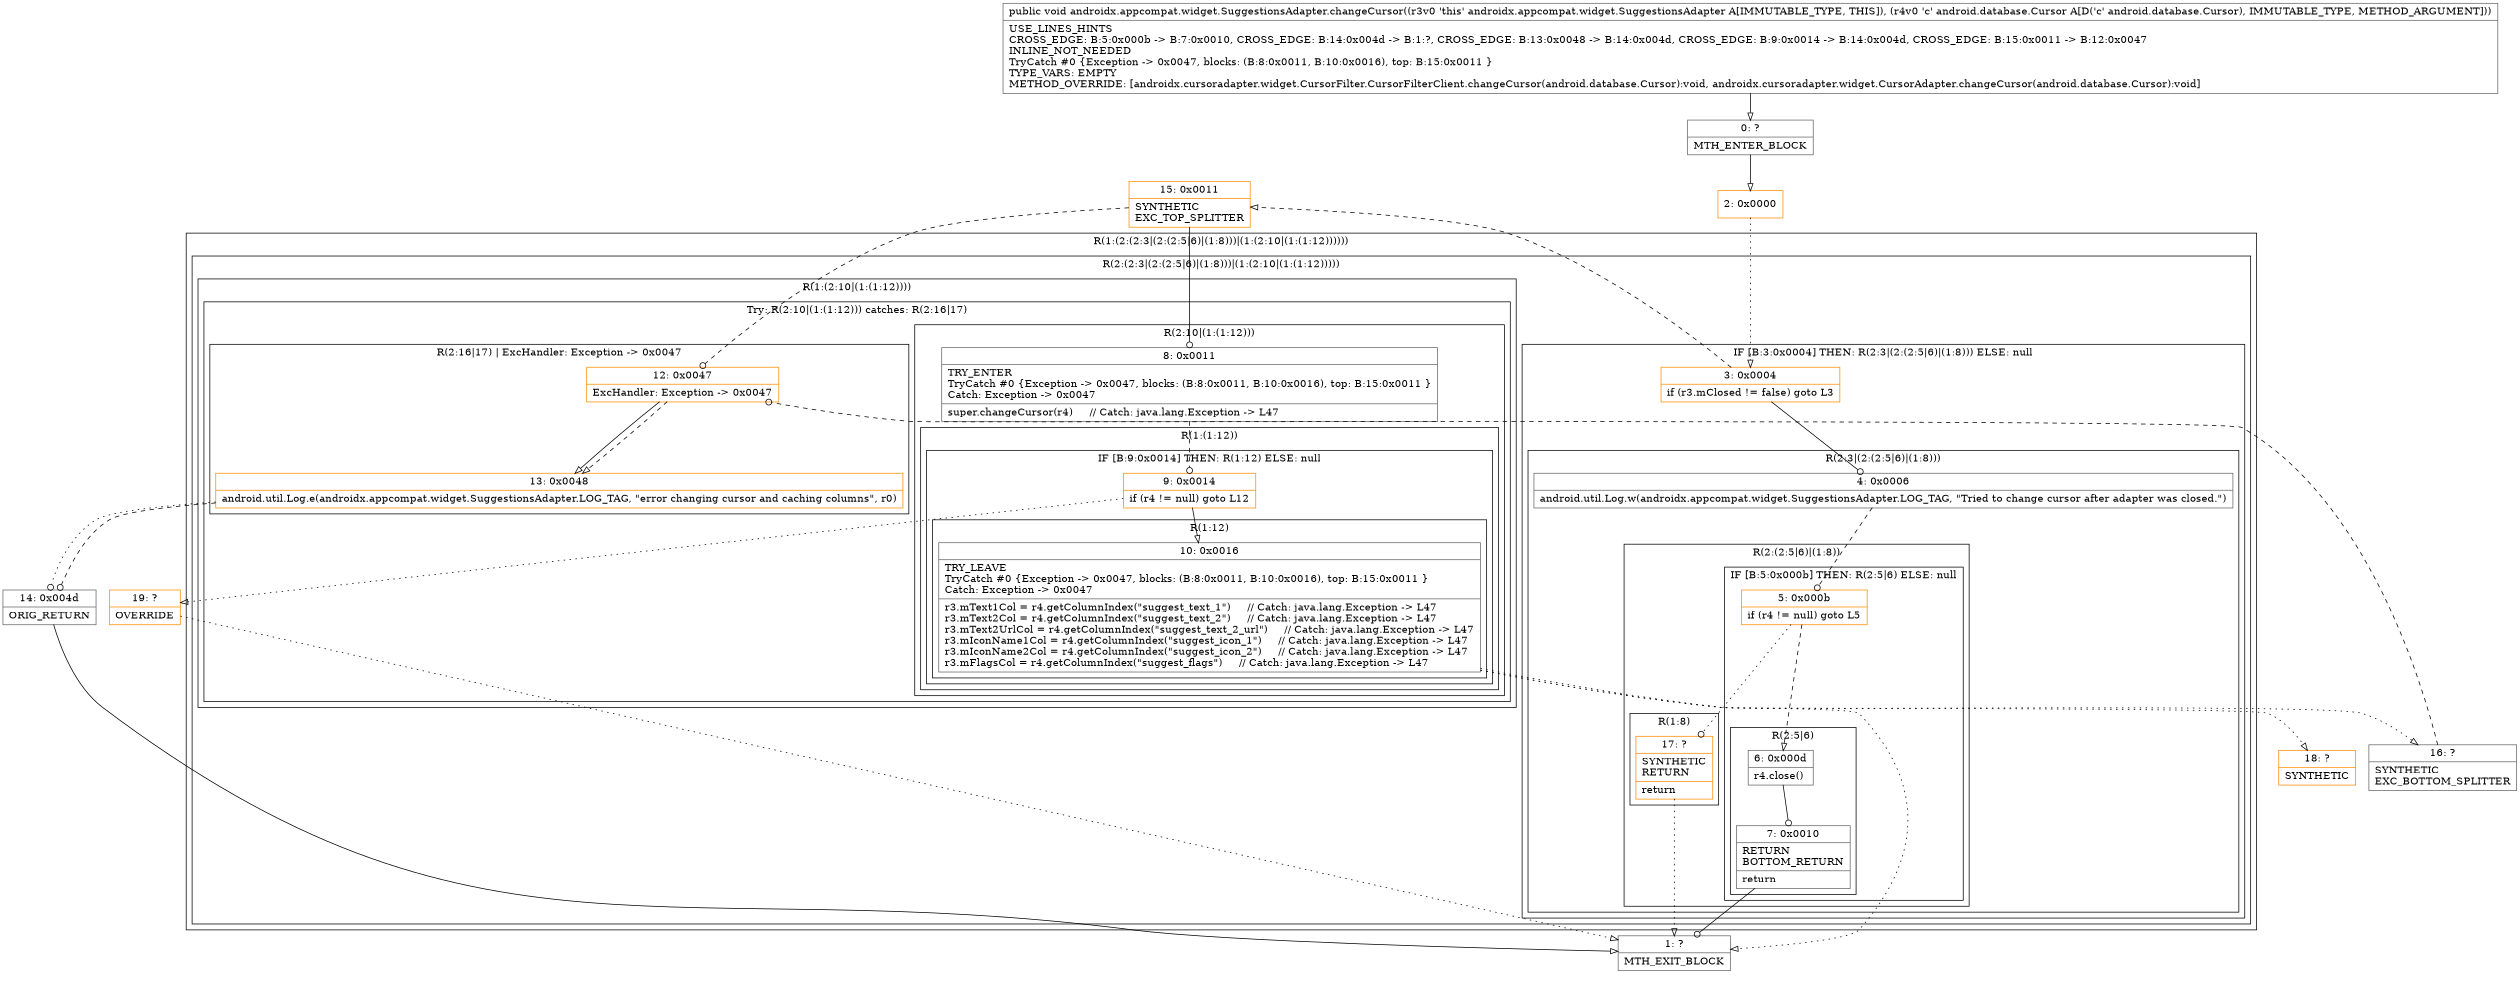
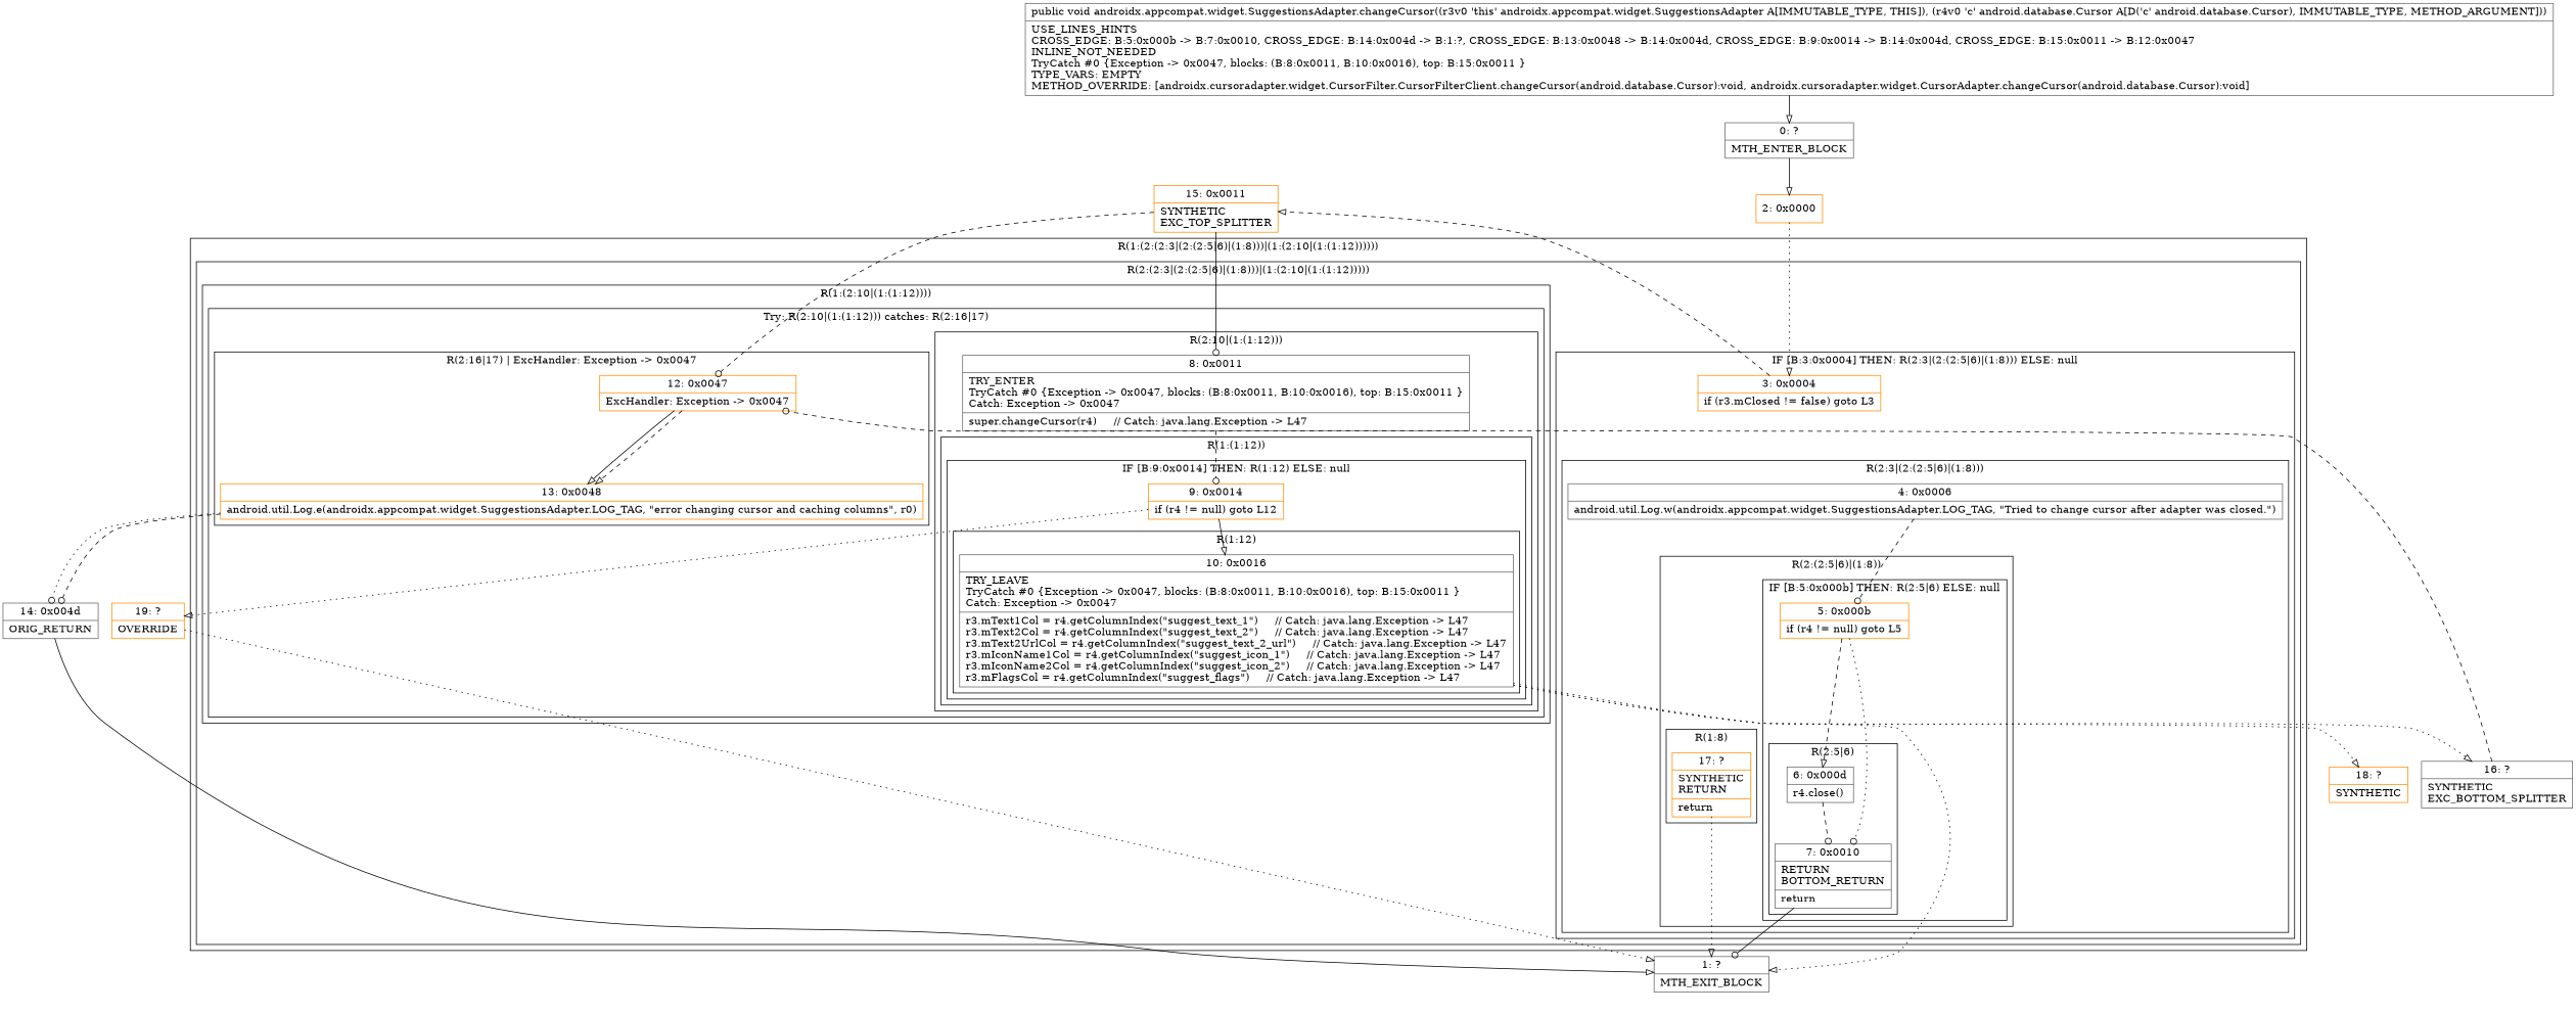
  digraph {
    node [color=gray40 shape=record]
    edge [arrowhead=onormal style=dashed]
    n1 [label="{6\:\ 0x000d|r4.close()\l}"]
    n2 [label="{7\:\ 0x0010|RETURN\lBOTTOM_RETURN\l|return\l}"]
    n3 [color=darkorange label="{5\:\ 0x000b|if (r4 != null) goto L5\l}"]
    n4 [color=darkorange label="{17\:\ ?|SYNTHETIC\lRETURN\l|return\l}"]
    n5 [label="{4\:\ 0x0006|android.util.Log.w(androidx.appcompat.widget.SuggestionsAdapter.LOG_TAG, \"Tried to change cursor after adapter was closed.\")\l}"]
    n6 [color=darkorange label="{3\:\ 0x0004|if (r3.mClosed != false) goto L3\l}"]
    n7 [label="{10\:\ 0x0016|TRY_LEAVE\lTryCatch #0 \{Exception \-\> 0x0047, blocks: (B:8:0x0011, B:10:0x0016), top: B:15:0x0011 \}\lCatch: Exception \-\> 0x0047\l|r3.mText1Col = r4.getColumnIndex(\"suggest_text_1\")     \/\/ Catch: java.lang.Exception \-\> L47\lr3.mText2Col = r4.getColumnIndex(\"suggest_text_2\")     \/\/ Catch: java.lang.Exception \-\> L47\lr3.mText2UrlCol = r4.getColumnIndex(\"suggest_text_2_url\")     \/\/ Catch: java.lang.Exception \-\> L47\lr3.mIconName1Col = r4.getColumnIndex(\"suggest_icon_1\")     \/\/ Catch: java.lang.Exception \-\> L47\lr3.mIconName2Col = r4.getColumnIndex(\"suggest_icon_2\")     \/\/ Catch: java.lang.Exception \-\> L47\lr3.mFlagsCol = r4.getColumnIndex(\"suggest_flags\")     \/\/ Catch: java.lang.Exception \-\> L47\l}"]
    n8 [color=darkorange label="{9\:\ 0x0014|if (r4 != null) goto L12\l}"]
    n9 [label="{8\:\ 0x0011|TRY_ENTER\lTryCatch #0 \{Exception \-\> 0x0047, blocks: (B:8:0x0011, B:10:0x0016), top: B:15:0x0011 \}\lCatch: Exception \-\> 0x0047\l|super.changeCursor(r4)     \/\/ Catch: java.lang.Exception \-\> L47\l}"]
    n10 [color=darkorange label="{12\:\ 0x0047|ExcHandler: Exception \-\> 0x0047\l}"]
    n11 [color=darkorange label="{13\:\ 0x0048|android.util.Log.e(androidx.appcompat.widget.SuggestionsAdapter.LOG_TAG, \"error changing cursor and caching columns\", r0)\l}"]
    n12 [label="{1\:\ ?|MTH_EXIT_BLOCK\l}"]
    n13 [color=darkorange label="{15\:\ 0x0011|SYNTHETIC\lEXC_TOP_SPLITTER\l}"]
    n14 [label="{16\:\ ?|SYNTHETIC\lEXC_BOTTOM_SPLITTER\l}"]
    n15 [color=darkorange label="{18\:\ ?|SYNTHETIC\l}"]
    n16 [color=darkorange label="{19\:\ ?|OVERRIDE\l}"]
    n17 [label="{14\:\ 0x004d|ORIG_RETURN\l}"]
    n18 [label="{0\:\ ?|MTH_ENTER_BLOCK\l}"]
    n19 [color=darkorange label="{2\:\ 0x0000}"]
    n20 [label="{public void androidx.appcompat.widget.SuggestionsAdapter.changeCursor((r3v0 'this' androidx.appcompat.widget.SuggestionsAdapter A[IMMUTABLE_TYPE, THIS]), (r4v0 'c' android.database.Cursor A[D('c' android.database.Cursor), IMMUTABLE_TYPE, METHOD_ARGUMENT]))  | USE_LINES_HINTS\lCROSS_EDGE: B:5:0x000b \-\> B:7:0x0010, CROSS_EDGE: B:14:0x004d \-\> B:1:?, CROSS_EDGE: B:13:0x0048 \-\> B:14:0x004d, CROSS_EDGE: B:9:0x0014 \-\> B:14:0x004d, CROSS_EDGE: B:15:0x0011 \-\> B:12:0x0047\lINLINE_NOT_NEEDED\lTryCatch #0 \{Exception \-\> 0x0047, blocks: (B:8:0x0011, B:10:0x0016), top: B:15:0x0011 \}\lTYPE_VARS: EMPTY\lMETHOD_OVERRIDE: [androidx.cursoradapter.widget.CursorFilter.CursorFilterClient.changeCursor(android.database.Cursor):void, androidx.cursoradapter.widget.CursorAdapter.changeCursor(android.database.Cursor):void]\l}"]
    subgraph cluster_1 {
      label="R(1:(2:(2:3|(2:(2:5|6)|(1:8)))|(1:(2:10|(1:(1:12))))))"
      subgraph cluster_2 {
        label="R(2:(2:3|(2:(2:5|6)|(1:8)))|(1:(2:10|(1:(1:12)))))"
        subgraph cluster_3 {
          label="IF [B:3:0x0004] THEN: R(2:3|(2:(2:5|6)|(1:8))) ELSE: null"
          n6
          subgraph cluster_4 {
            label="R(2:3|(2:(2:5|6)|(1:8)))"
            n5
            subgraph cluster_5 {
              label="R(2:(2:5|6)|(1:8))"
              subgraph cluster_6 {
                label="IF [B:5:0x000b] THEN: R(2:5|6) ELSE: null"
                n3
                subgraph cluster_7 {
                  label="R(2:5|6)"
                  n1
                  n2
                }
              }
              subgraph cluster_8 {
                label="R(1:8)"
                n4
              }
            }
          }
        }
        subgraph cluster_9 {
          label="R(1:(2:10|(1:(1:12))))"
          subgraph cluster_10 {
            label="Try: R(2:10|(1:(1:12))) catches: R(2:16|17)"
            subgraph cluster_11 {
              label="R(2:10|(1:(1:12)))"
              n9
              subgraph cluster_12 {
                label="R(1:(1:12))"
                subgraph cluster_13 {
                  label="IF [B:9:0x0014] THEN: R(1:12) ELSE: null"
                  n8
                  subgraph cluster_14 {
                    label="R(1:12)"
                    n7
                  }
                }
              }
            }
            subgraph cluster_15 {
              label="R(2:16|17) | ExcHandler: Exception \-\> 0x0047\l"
              n10
              n11
            }
          }
        }
      }
    }
    subgraph cluster_16 {
      label="R(2:16|17) | ExcHandler: Exception \-\> 0x0047\l"
    }
-   n1 -> n2 [arrowhead=odot style=solid]
+   n1 -> n2 [arrowhead=odot]
    n2 -> n12 [arrowhead=odot style=solid]
    n3 -> n1
-   n3 -> n4 [arrowhead=odot style=dotted]
+   n3 -> n2 [arrowhead=odot style=dotted]
    n4 -> n12 [style=dotted]
    n5 -> n3 [arrowhead=odot]
-   n6 -> n5 [arrowhead=odot style=solid]
    n6 -> n13
    n7 -> n12 [style=dotted]
    n7 -> n14 [style=dotted]
    n7 -> n15 [style=dotted]
    n8 -> n7 [style=solid]
    n8 -> n16 [style=dotted]
    n9 -> n8 [arrowhead=odot]
    n10 -> n11 [style=solid]
    n10 -> n11
    n11 -> n17 [arrowhead=odot style=dotted]
    n11 -> n17 [arrowhead=odot]
    n13 -> n9 [arrowhead=odot style=solid]
    n13 -> n10 [arrowhead=odot]
    n14 -> n10 [arrowhead=odot]
    n16 -> n12 [style=dotted]
    n17 -> n12 [style=solid]
    n18 -> n19 [style=solid]
    n19 -> n6 [style=dotted]
    n20 -> n18 [style=solid]
  }
